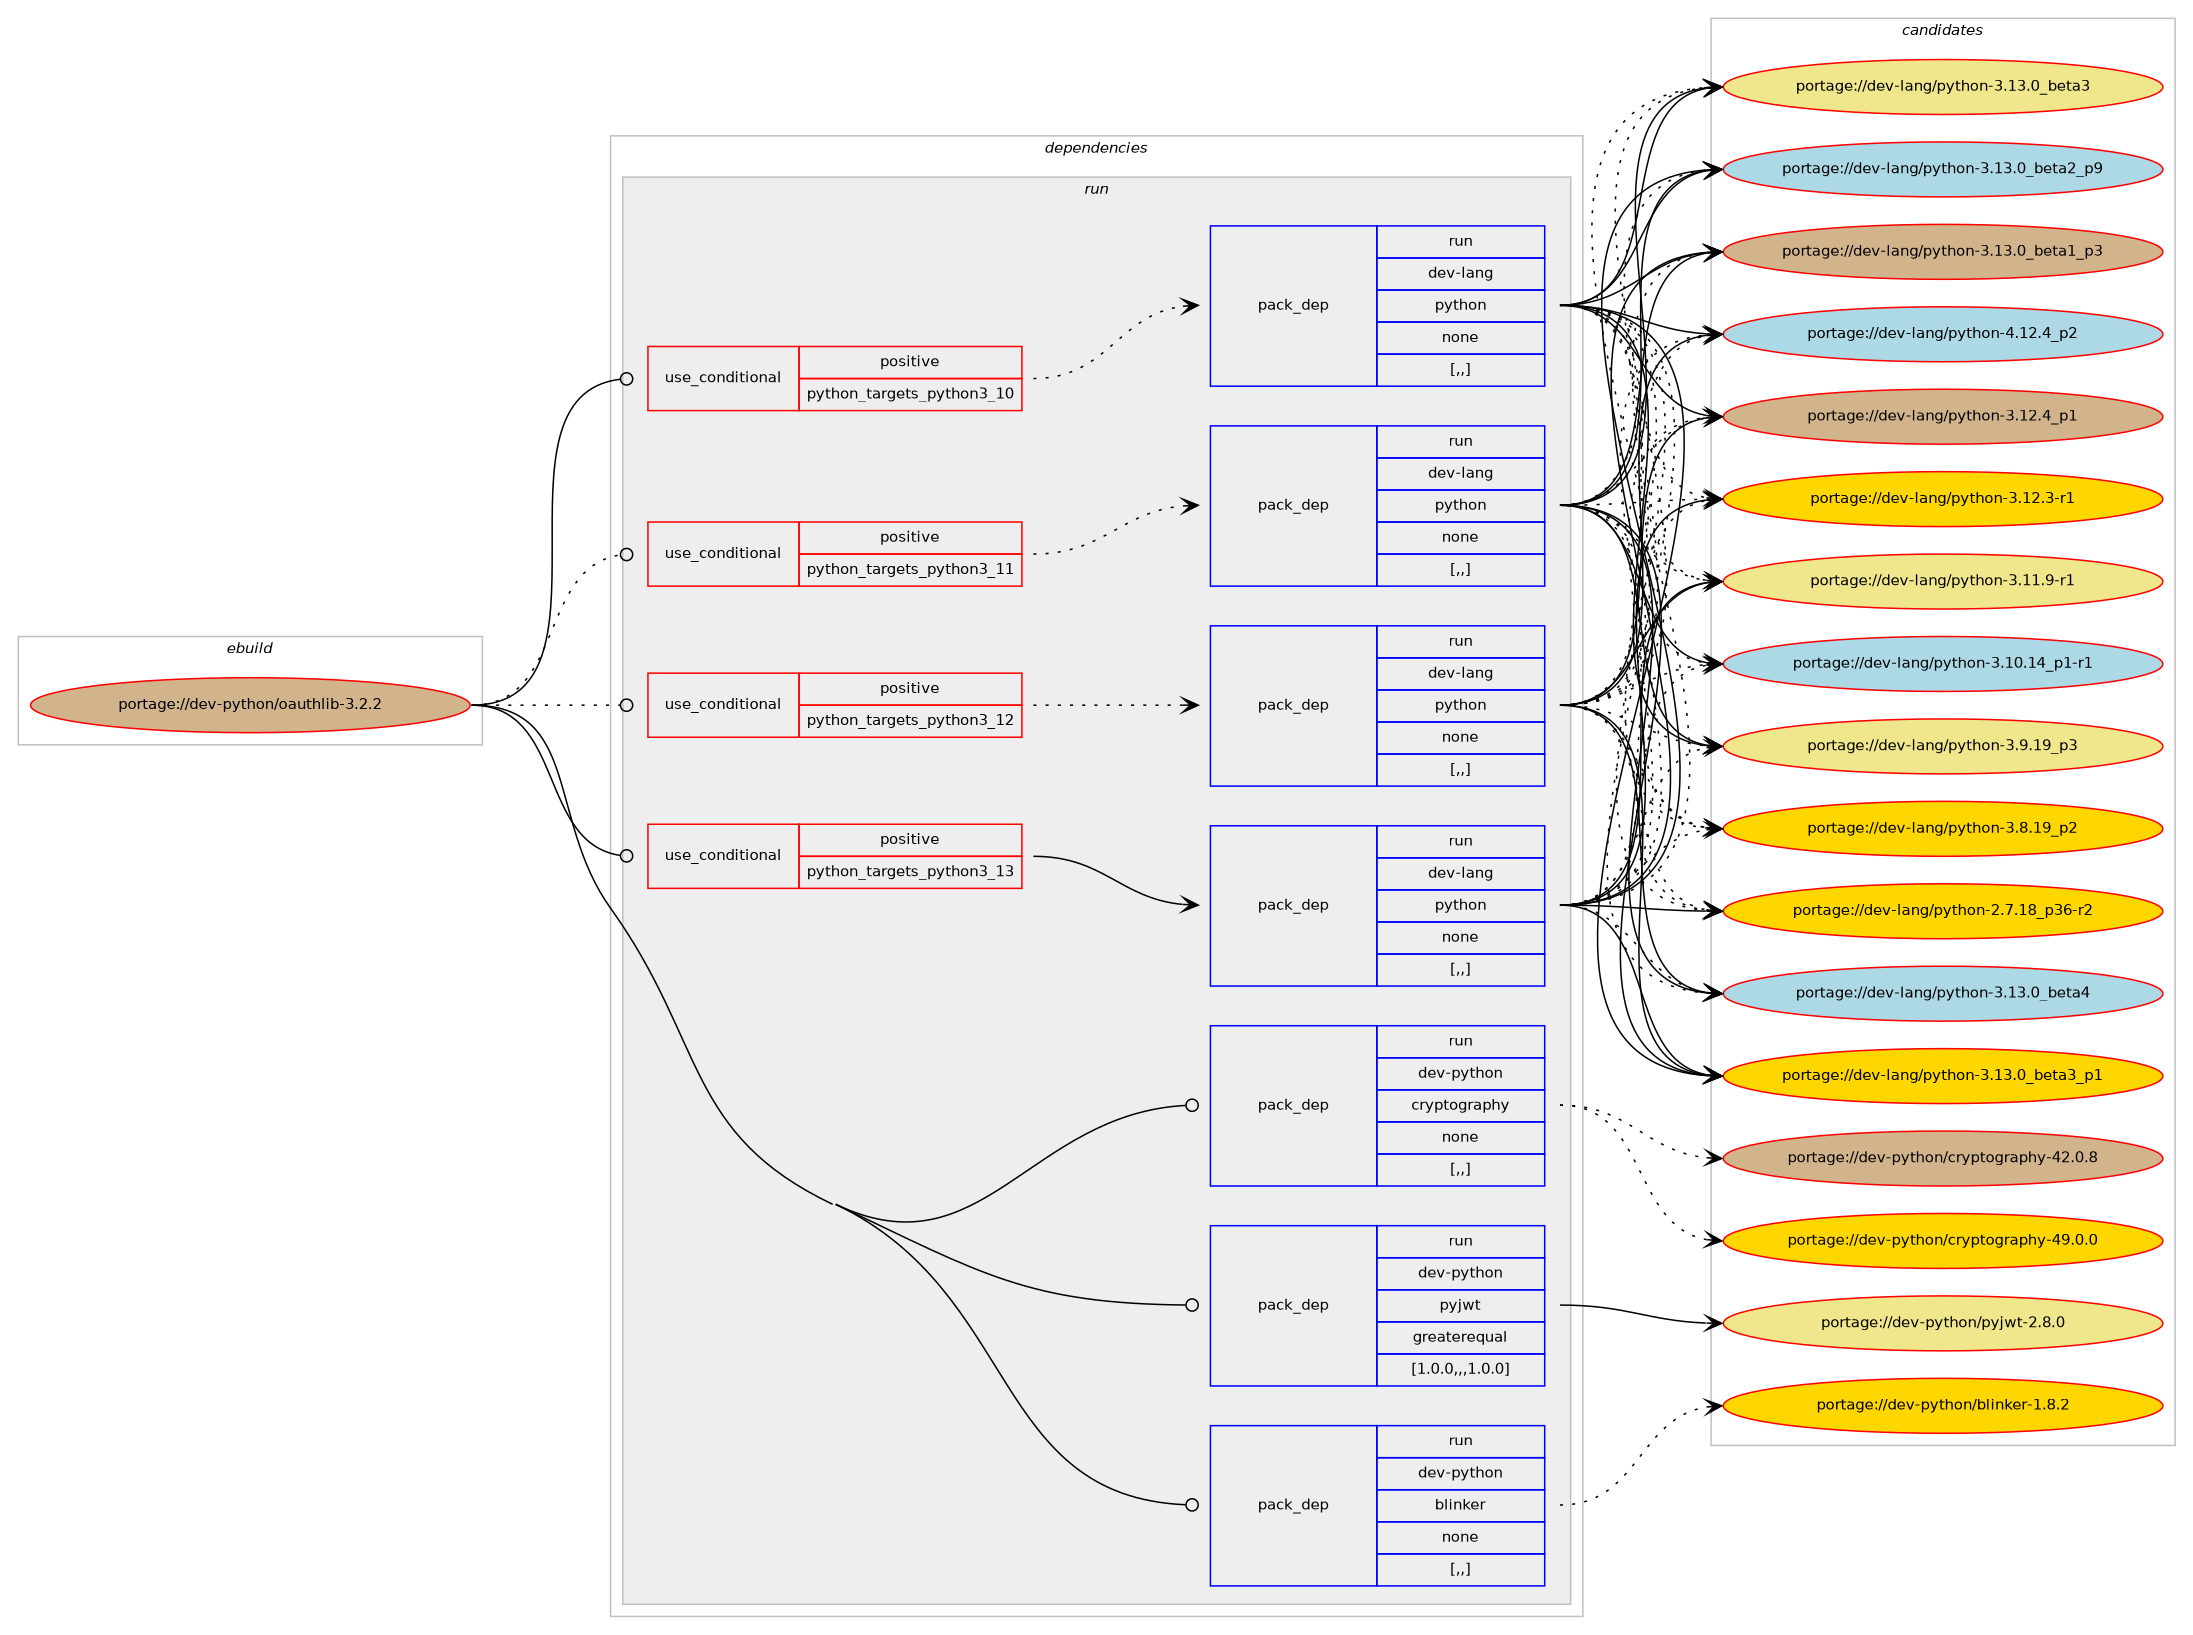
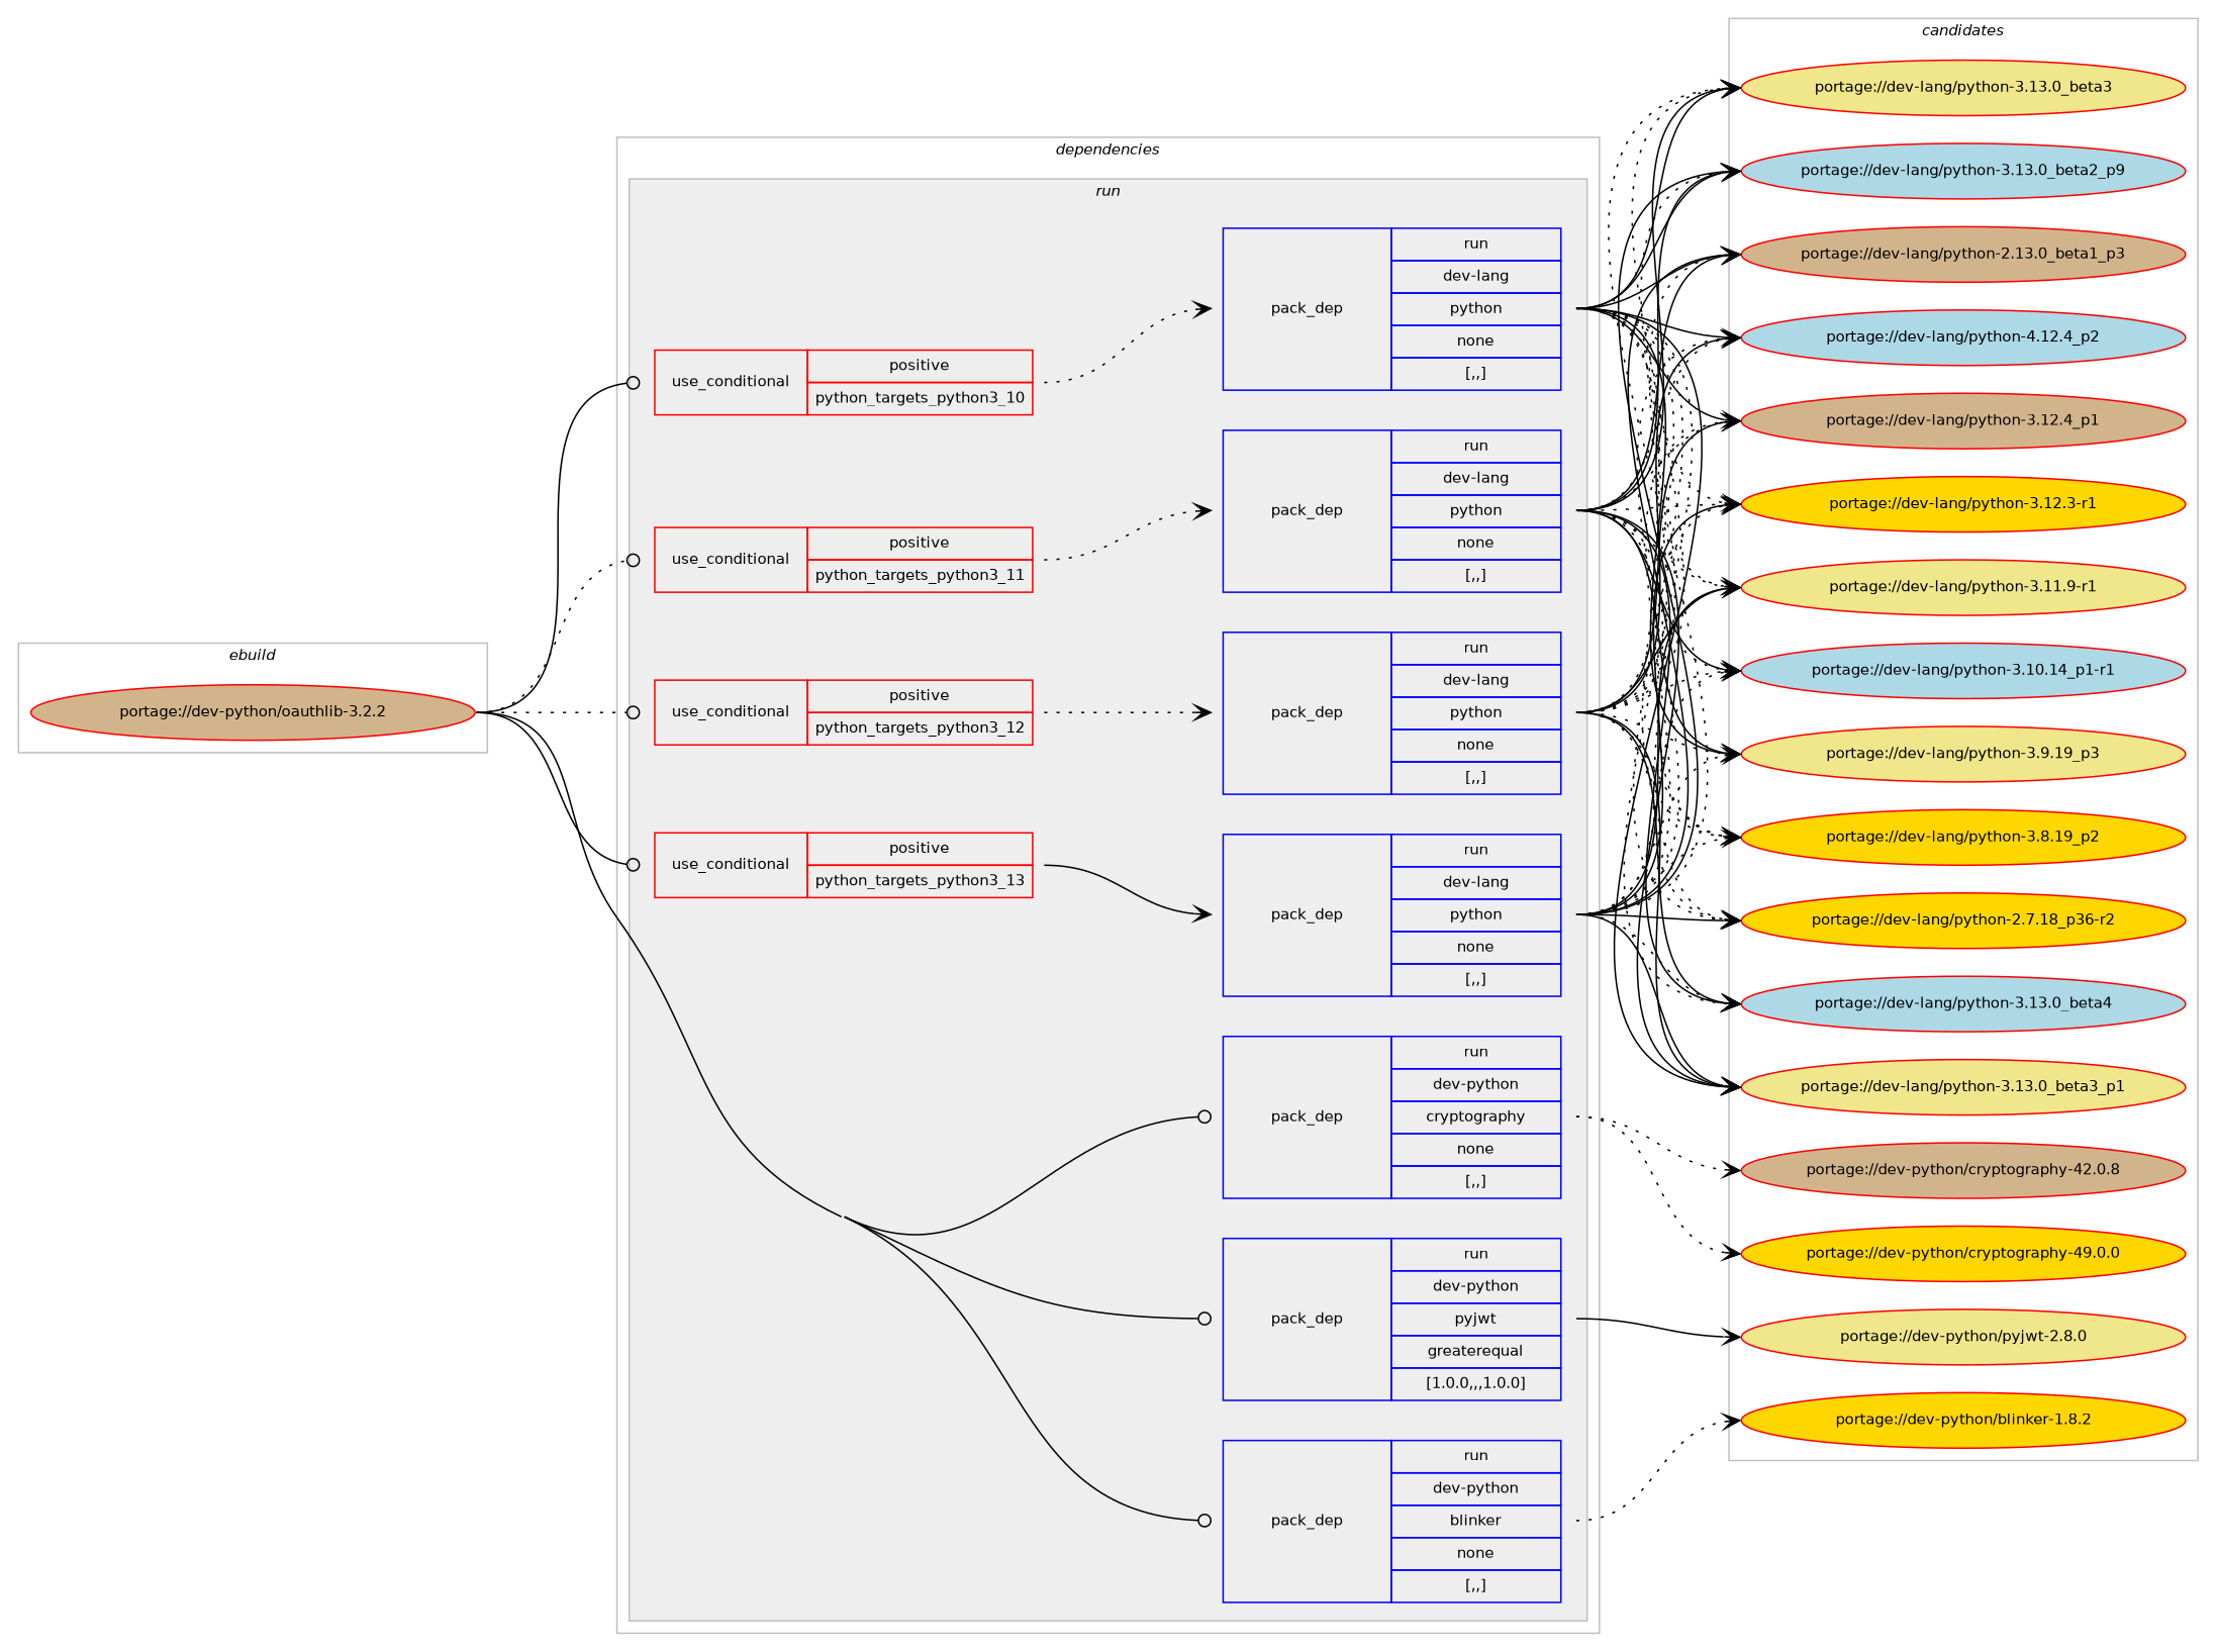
  digraph {
    compound=true
    concentrate=true
    fontname=Helvetica
    fontsize=10
    newrank=true
    rankdir=LR
    ranksep=1.5
    node [color=red fontname=Helvetica fontsize=10 style=filled]
    edge [arrowhead=vee headport=w style=dotted tailport=e weight=100]
    n1 [fillcolor=tan label="portage://dev-python/oauthlib-3.2.2" width=4]
    n2 [color=blue label=<<TABLE BORDER="0" CELLBORDER="1" CELLSPACING="0" CELLPADDING="4" WIDTH="220"><TR><TD ROWSPAN="6" CELLPADDING="30">pack_dep</TD></TR><TR><TD WIDTH="110">run</TD></TR><TR><TD>dev-lang</TD></TR><TR><TD>python</TD></TR><TR><TD>none</TD></TR><TR><TD>[,,]</TD></TR></TABLE>> shape=none style=""]
    n3 [label=<<TABLE BORDER="0" CELLBORDER="1" CELLSPACING="0" CELLPADDING="4"><TR><TD ROWSPAN="3" CELLPADDING="10">use_conditional</TD></TR><TR><TD>positive</TD></TR><TR><TD>python_targets_python3_10</TD></TR></TABLE>> shape=none style=""]
    n4 [color=blue label=<<TABLE BORDER="0" CELLBORDER="1" CELLSPACING="0" CELLPADDING="4" WIDTH="220"><TR><TD ROWSPAN="6" CELLPADDING="30">pack_dep</TD></TR><TR><TD WIDTH="110">run</TD></TR><TR><TD>dev-lang</TD></TR><TR><TD>python</TD></TR><TR><TD>none</TD></TR><TR><TD>[,,]</TD></TR></TABLE>> shape=none style=""]
    n5 [label=<<TABLE BORDER="0" CELLBORDER="1" CELLSPACING="0" CELLPADDING="4"><TR><TD ROWSPAN="3" CELLPADDING="10">use_conditional</TD></TR><TR><TD>positive</TD></TR><TR><TD>python_targets_python3_11</TD></TR></TABLE>> shape=none style=""]
    n6 [color=blue label=<<TABLE BORDER="0" CELLBORDER="1" CELLSPACING="0" CELLPADDING="4" WIDTH="220"><TR><TD ROWSPAN="6" CELLPADDING="30">pack_dep</TD></TR><TR><TD WIDTH="110">run</TD></TR><TR><TD>dev-lang</TD></TR><TR><TD>python</TD></TR><TR><TD>none</TD></TR><TR><TD>[,,]</TD></TR></TABLE>> shape=none style=""]
    n7 [label=<<TABLE BORDER="0" CELLBORDER="1" CELLSPACING="0" CELLPADDING="4"><TR><TD ROWSPAN="3" CELLPADDING="10">use_conditional</TD></TR><TR><TD>positive</TD></TR><TR><TD>python_targets_python3_12</TD></TR></TABLE>> shape=none style=""]
    n8 [color=blue label=<<TABLE BORDER="0" CELLBORDER="1" CELLSPACING="0" CELLPADDING="4" WIDTH="220"><TR><TD ROWSPAN="6" CELLPADDING="30">pack_dep</TD></TR><TR><TD WIDTH="110">run</TD></TR><TR><TD>dev-lang</TD></TR><TR><TD>python</TD></TR><TR><TD>none</TD></TR><TR><TD>[,,]</TD></TR></TABLE>> shape=none style=""]
    n9 [label=<<TABLE BORDER="0" CELLBORDER="1" CELLSPACING="0" CELLPADDING="4"><TR><TD ROWSPAN="3" CELLPADDING="10">use_conditional</TD></TR><TR><TD>positive</TD></TR><TR><TD>python_targets_python3_13</TD></TR></TABLE>> shape=none style=""]
    n10 [color=blue label=<<TABLE BORDER="0" CELLBORDER="1" CELLSPACING="0" CELLPADDING="4" WIDTH="220"><TR><TD ROWSPAN="6" CELLPADDING="30">pack_dep</TD></TR><TR><TD WIDTH="110">run</TD></TR><TR><TD>dev-python</TD></TR><TR><TD>blinker</TD></TR><TR><TD>none</TD></TR><TR><TD>[,,]</TD></TR></TABLE>> shape=none style=""]
    n11 [color=blue label=<<TABLE BORDER="0" CELLBORDER="1" CELLSPACING="0" CELLPADDING="4" WIDTH="220"><TR><TD ROWSPAN="6" CELLPADDING="30">pack_dep</TD></TR><TR><TD WIDTH="110">run</TD></TR><TR><TD>dev-python</TD></TR><TR><TD>cryptography</TD></TR><TR><TD>none</TD></TR><TR><TD>[,,]</TD></TR></TABLE>> shape=none style=""]
    n12 [color=blue label=<<TABLE BORDER="0" CELLBORDER="1" CELLSPACING="0" CELLPADDING="4" WIDTH="220"><TR><TD ROWSPAN="6" CELLPADDING="30">pack_dep</TD></TR><TR><TD WIDTH="110">run</TD></TR><TR><TD>dev-python</TD></TR><TR><TD>pyjwt</TD></TR><TR><TD>greaterequal</TD></TR><TR><TD>[1.0.0,,,1.0.0]</TD></TR></TABLE>> shape=none style=""]
    n13 [fillcolor=lightblue label="portage://dev-lang/python-3.13.0_beta4" width=4]
-   n14 [fillcolor=gold label="portage://dev-lang/python-3.13.0_beta3_p1" width=4]
+   n14 [fillcolor=khaki label="portage://dev-lang/python-3.13.0_beta3_p1" width=4]
    n15 [fillcolor=khaki label="portage://dev-lang/python-3.13.0_beta3" width=4]
    n16 [fillcolor=lightblue label="portage://dev-lang/python-3.13.0_beta2_p9" width=4]
-   n17 [fillcolor=tan label="portage://dev-lang/python-3.13.0_beta1_p3" width=4]
+   n17 [fillcolor=tan label="portage://dev-lang/python-2.13.0_beta1_p3" width=4]
    n18 [fillcolor=lightblue label="portage://dev-lang/python-4.12.4_p2" width=4]
    n19 [fillcolor=tan label="portage://dev-lang/python-3.12.4_p1" width=4]
    n20 [fillcolor=gold label="portage://dev-lang/python-3.12.3-r1" width=4]
    n21 [fillcolor=khaki label="portage://dev-lang/python-3.11.9-r1" width=4]
    n22 [fillcolor=lightblue label="portage://dev-lang/python-3.10.14_p1-r1" width=4]
    n23 [fillcolor=khaki label="portage://dev-lang/python-3.9.19_p3" width=4]
    n24 [fillcolor=gold label="portage://dev-lang/python-3.8.19_p2" width=4]
    n25 [fillcolor=gold label="portage://dev-lang/python-2.7.18_p36-r2" width=4]
    n26 [fillcolor=gold label="portage://dev-python/blinker-1.8.2" width=4]
    n27 [fillcolor=gold label="portage://dev-python/cryptography-49.0.0" width=4]
    n28 [fillcolor=tan label="portage://dev-python/cryptography-42.0.8" width=4]
    n29 [fillcolor=khaki label="portage://dev-python/pyjwt-2.8.0" width=4]
    subgraph cluster_1 {
      color=gray
      label=<<i>ebuild</i>>
      n1
    }
    subgraph cluster_2 {
      color=gray
      label=<<i>dependencies</i>>
      subgraph cluster_3 {
        color=gray
        fillcolor="#eeeeee"
        label=<<i>compile</i>>
        style=filled
      }
      subgraph cluster_4 {
        color=gray
        fillcolor="#eeeeee"
        label=<<i>compile and run</i>>
        style=filled
      }
      subgraph cluster_5 {
        color=gray
        fillcolor="#eeeeee"
        label=<<i>run</i>>
        style=filled
        subgraph sub_6 {
          color=gray
          fillcolor="#eeeeee"
          label=<<i>run</i>>
          style=filled
          n5
          subgraph sub_7 {
            color=gray
            fillcolor="#eeeeee"
            label=<<i>run</i>>
            style=filled
            n4
          }
        }
        subgraph sub_8 {
          color=gray
          fillcolor="#eeeeee"
          label=<<i>run</i>>
          style=filled
          n3
          subgraph sub_9 {
            color=gray
            fillcolor="#eeeeee"
            label=<<i>run</i>>
            style=filled
            n2
          }
        }
        subgraph sub_10 {
          color=gray
          fillcolor="#eeeeee"
          label=<<i>run</i>>
          style=filled
          n7
          subgraph sub_11 {
            color=gray
            fillcolor="#eeeeee"
            label=<<i>run</i>>
            style=filled
            n6
          }
        }
        subgraph sub_12 {
          color=gray
          fillcolor="#eeeeee"
          label=<<i>run</i>>
          style=filled
          n9
          subgraph sub_13 {
            color=gray
            fillcolor="#eeeeee"
            label=<<i>run</i>>
            style=filled
            n8
          }
        }
        subgraph sub_14 {
          color=gray
          fillcolor="#eeeeee"
          label=<<i>run</i>>
          style=filled
          n10
        }
        subgraph sub_15 {
          color=gray
          fillcolor="#eeeeee"
          label=<<i>run</i>>
          style=filled
          n11
        }
        subgraph sub_16 {
          color=gray
          fillcolor="#eeeeee"
          label=<<i>run</i>>
          style=filled
          n12
        }
      }
    }
    subgraph cluster_17 {
      color=gray
      label=<<i>candidates</i>>
      rank=same
      subgraph sub_18 {
        color=black
        label=<<i>candidates</i>>
        nodesep=1
        rank=same
        n13
        n14
        n15
        n16
        n17
        n18
        n19
        n20
        n21
        n22
        n23
        n24
        n25
      }
      subgraph sub_19 {
        color=black
        label=<<i>candidates</i>>
        nodesep=1
        rank=same
        n13
        n14
        n15
        n16
        n17
        n18
        n19
        n20
        n21
        n22
        n23
        n24
        n25
      }
      subgraph sub_20 {
        color=black
        label=<<i>candidates</i>>
        nodesep=1
        rank=same
        n13
        n14
        n15
        n16
        n17
        n18
        n19
        n20
        n21
        n22
        n23
        n24
        n25
      }
      subgraph sub_21 {
        color=black
        label=<<i>candidates</i>>
        nodesep=1
        rank=same
        n13
        n14
        n15
        n16
        n17
        n18
        n19
        n20
        n21
        n22
        n23
        n24
        n25
      }
      subgraph sub_22 {
        color=black
        label=<<i>candidates</i>>
        nodesep=1
        rank=same
        n26
      }
      subgraph sub_23 {
        color=black
        label=<<i>candidates</i>>
        nodesep=1
        rank=same
        n27
        n28
      }
      subgraph sub_24 {
        color=black
        label=<<i>candidates</i>>
        nodesep=1
        rank=same
        n29
      }
    }
    n1 -> n3 [arrowhead=odot style=solid weight=20]
    n1 -> n5 [arrowhead=odot weight=20]
    n1 -> n7 [arrowhead=odot weight=20]
    n1 -> n9 [arrowhead=odot style=solid weight=20]
    n1 -> n10 [arrowhead=odot style=solid weight=20]
    n1 -> n11 [arrowhead=odot style=solid weight=20]
    n1 -> n12 [arrowhead=odot style=solid weight=20]
    n2 -> n13
    n2 -> n14 [style=solid]
    n2 -> n15 [style=solid]
    n2 -> n16 [style=solid]
    n2 -> n17 [style=solid]
    n2 -> n18 [style=solid]
    n2 -> n19 [style=solid]
    n2 -> n20
    n2 -> n21
    n2 -> n22
    n2 -> n23 [style=solid]
    n2 -> n24
    n2 -> n25
    n3 -> n2 [weight=20]
    n4 -> n13 [style=solid]
    n4 -> n14 [style=solid]
    n4 -> n15 [style=solid]
    n4 -> n16 [style=solid]
    n4 -> n17 [style=solid]
    n4 -> n18
    n4 -> n19
    n4 -> n20
    n4 -> n21
    n4 -> n22 [style=solid]
    n4 -> n23 [style=solid]
    n4 -> n24
    n4 -> n25
    n5 -> n4 [weight=20]
    n6 -> n13 [style=solid]
    n6 -> n14 [style=solid]
    n6 -> n15
    n6 -> n16
    n6 -> n17
    n6 -> n18 [style=solid]
    n6 -> n19 [style=solid]
    n6 -> n20
    n6 -> n21 [style=solid]
    n6 -> n22
    n6 -> n23
    n6 -> n24
    n6 -> n25
    n7 -> n6 [weight=20]
    n8 -> n13
    n8 -> n14 [style=solid]
    n8 -> n15
    n8 -> n16 [style=solid]
    n8 -> n17 [style=solid]
    n8 -> n18
    n8 -> n19
    n8 -> n20 [style=solid]
    n8 -> n21 [style=solid]
    n8 -> n22
    n8 -> n23
    n8 -> n24
    n8 -> n25 [style=solid]
    n9 -> n8 [style=solid weight=20]
    n10 -> n26
    n11 -> n27
    n11 -> n28
    n12 -> n29 [style=solid]
  }
